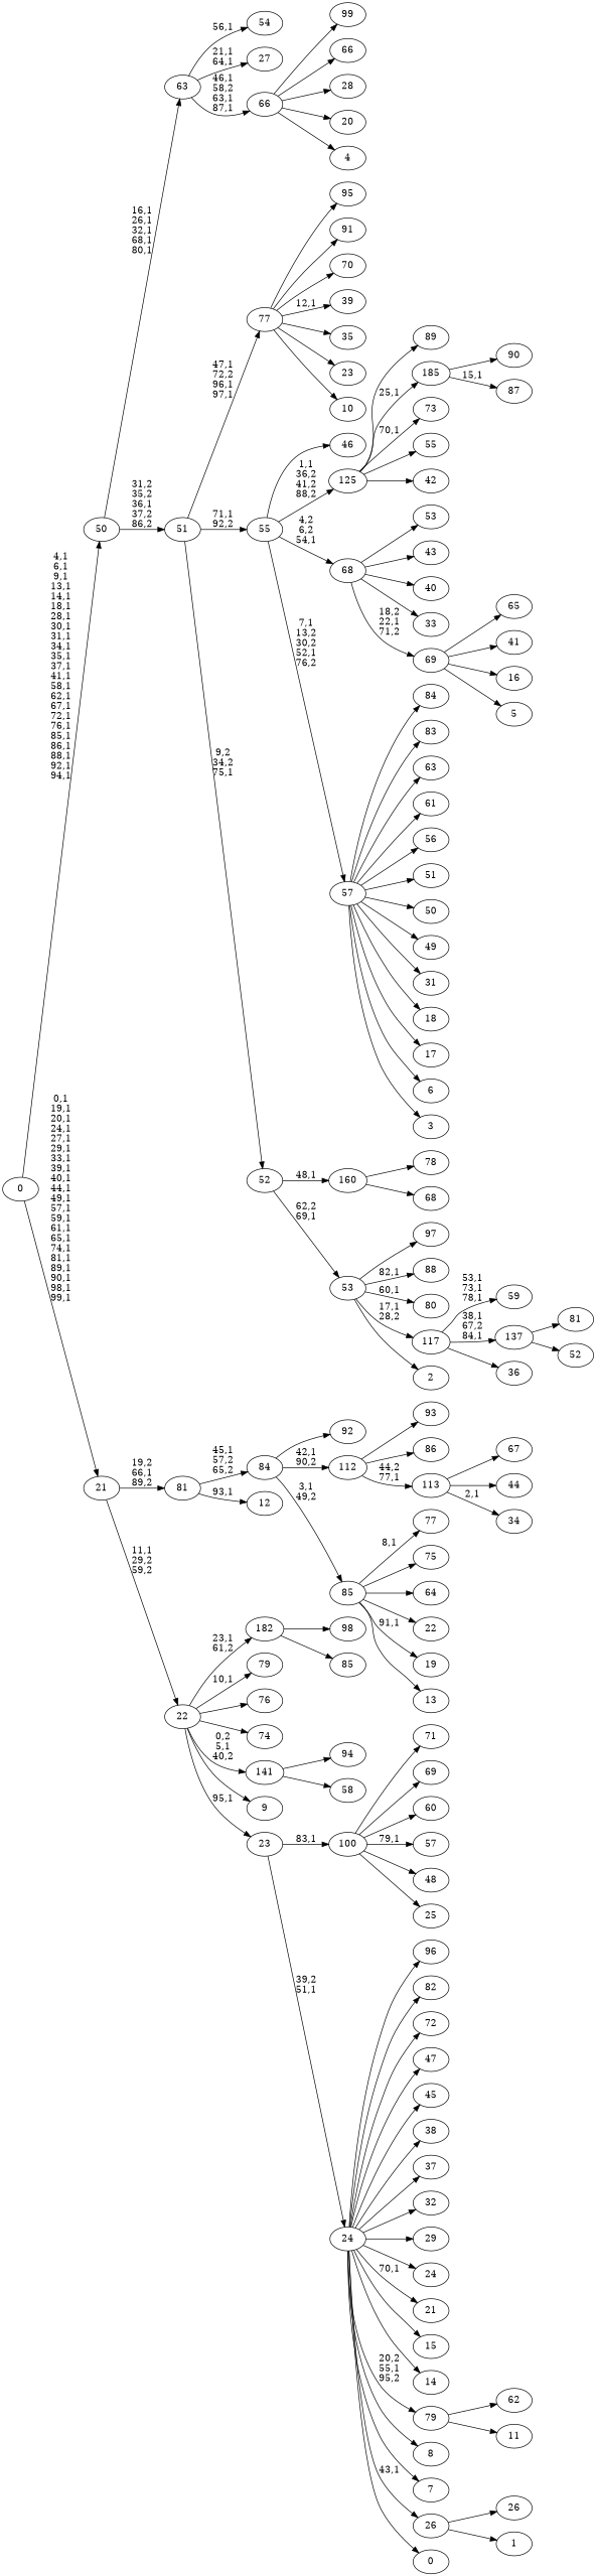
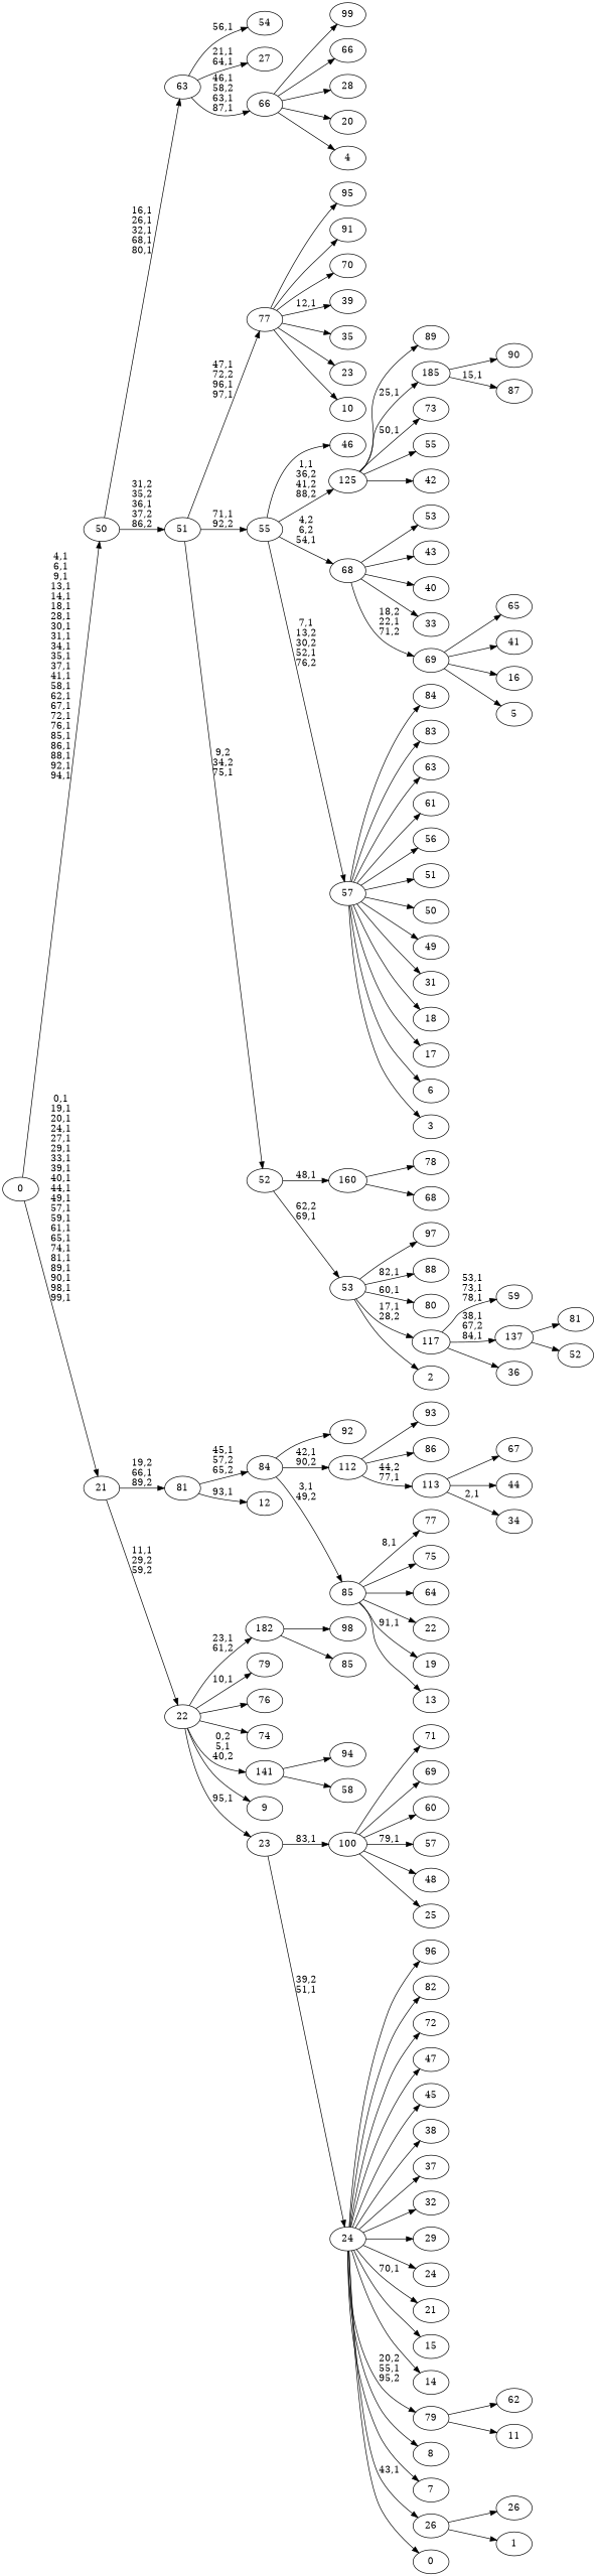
  digraph {
    rankdir=LR
    n1 [label=99]
    n2 [label=98]
    n3 [label=97]
    n4 [label=96]
    n5 [label=95]
    n6 [label=94]
    n7 [label=93]
    n8 [label=92]
    n9 [label=91]
    n10 [label=90]
    n11 [label=89]
    n12 [label=88]
    n13 [label=87]
    185
    n15 [label=86]
    n16 [label=85]
    182
    n18 [label=84]
    n19 [label=83]
    n20 [label=82]
    n21 [label=81]
    n22 [label=80]
    n23 [label=79]
    n24 [label=78]
    n25 [label=77]
    n26 [label=76]
    n27 [label=75]
    n28 [label=74]
    n29 [label=73]
    n30 [label=72]
    n31 [label=71]
    n32 [label=70]
    n33 [label=69]
    n34 [label=68]
    160
    n36 [label=67]
    n37 [label=66]
    n38 [label=65]
    n39 [label=64]
    n40 [label=63]
    n41 [label=62]
    n42 [label=61]
    n43 [label=60]
    n44 [label=59]
    n45 [label=58]
    n46 [label=141]
    n47 [label=57]
    n48 [label=56]
    n49 [label=55]
    n50 [label=54]
    n51 [label=53]
    n52 [label=52]
    137
    n54 [label=51]
    n55 [label=50]
    n56 [label=49]
    n57 [label=48]
    n58 [label=47]
    n59 [label=46]
    n60 [label=45]
    n61 [label=44]
    n62 [label=43]
    n63 [label=42]
    125
    n65 [label=41]
    n66 [label=40]
    n67 [label=39]
    n68 [label=38]
    n69 [label=37]
    n70 [label=36]
    117
    n72 [label=35]
    n73 [label=34]
    113
    112
    n76 [label=33]
    n77 [label=32]
    n78 [label=31]
    n79 [label=29]
    n80 [label=28]
    n81 [label=27]
    n82 [label=26]
    n83 [label=25]
    100
    n85 [label=24]
    n86 [label=23]
    n87 [label=22]
    n88 [label=21]
    n89 [label=20]
    n90 [label=19]
    n91 [label=18]
    n92 [label=17]
    n93 [label=16]
    n94 [label=15]
    n95 [label=14]
    n96 [label=13]
    85
    84
    n99 [label=12]
    81
    n101 [label=11]
    79
    n103 [label=10]
    77
    n105 [label=9]
    n106 [label=8]
    n107 [label=7]
    n108 [label=6]
    n109 [label=5]
    69
    68
    n112 [label=4]
    66
    63
    n115 [label=3]
    57
    55
    n118 [label=2]
    53
    52
    51
    50
    n123 [label=1]
    26
    n125 [label=0]
    24
    23
    22
    21
    0
    185 -> n10
    185 -> n13 [label="15,1"]
    182 -> n2
    182 -> n16
    160 -> n24
    160 -> n34
    n46 -> n6
    n46 -> n45
    137 -> n21
    137 -> n52
    125 -> n11
    125 -> 185 [label="25,1"]
-   125 -> n29 [label="70,1"]
+   125 -> n29 [label="50,1"]
    125 -> n49
    125 -> n63
    117 -> n44 [label="53,1\n73,1\n78,1"]
    117 -> 137 [label="38,1\n67,2\n84,1"]
    117 -> n70
    113 -> n36
    113 -> n61
    113 -> n73 [label="2,1"]
    112 -> n7
    112 -> n15
    112 -> 113 [label="44,2\n77,1"]
    100 -> n31
    100 -> n33
    100 -> n43
    100 -> n47 [label="79,1"]
    100 -> n57
    100 -> n83
    85 -> n25 [label="8,1"]
    85 -> n27
    85 -> n39
    85 -> n87
    85 -> n90 [label="91,1"]
    85 -> n96
    84 -> n8
    84 -> 112 [label="42,1\n90,2"]
    84 -> 85 [label="3,1\n49,2"]
    81 -> 84 [label="45,1\n57,2\n65,2"]
    81 -> n99 [label="93,1"]
    79 -> n41
    79 -> n101
    77 -> n5
    77 -> n9
    77 -> n32
    77 -> n67 [label="12,1"]
    77 -> n72
    77 -> n86
    77 -> n103
    69 -> n38
    69 -> n65
    69 -> n93
    69 -> n109
    68 -> n51
    68 -> n62
    68 -> n66
    68 -> n76
    68 -> 69 [label="18,2\n22,1\n71,2"]
    66 -> n1
    66 -> n37
    66 -> n80
    66 -> n89
    66 -> n112
    63 -> n50 [label="56,1"]
    63 -> n81 [label="21,1\n64,1"]
    63 -> 66 [label="46,1\n58,2\n63,1\n87,1"]
    57 -> n18
    57 -> n19
    57 -> n40
    57 -> n42
    57 -> n48
    57 -> n54
    57 -> n55
    57 -> n56
    57 -> n78
    57 -> n91
    57 -> n92
    57 -> n108
    57 -> n115
    55 -> n59
    55 -> 125 [label="1,1\n36,2\n41,2\n88,2"]
    55 -> 68 [label="4,2\n6,2\n54,1"]
    55 -> 57 [label="7,1\n13,2\n30,2\n52,1\n76,2"]
    53 -> n3
    53 -> n12 [label="82,1"]
    53 -> n22 [label="60,1"]
    53 -> 117 [label="17,1\n28,2"]
    53 -> n118
    52 -> 160 [label="48,1"]
    52 -> 53 [label="62,2\n69,1"]
    51 -> 77 [label="47,1\n72,2\n96,1\n97,1"]
    51 -> 55 [label="71,1\n92,2"]
    51 -> 52 [label="9,2\n34,2\n75,1"]
    50 -> 63 [label="16,1\n26,1\n32,1\n68,1\n80,1"]
    50 -> 51 [label="31,2\n35,2\n36,1\n37,2\n86,2"]
    26 -> n82
    26 -> n123
    24 -> n4
    24 -> n20
    24 -> n30
    24 -> n58
    24 -> n60
    24 -> n68
    24 -> n69
    24 -> n77
    24 -> n79
    24 -> n85
    24 -> n88 [label="70,1"]
    24 -> n94
    24 -> n95
    24 -> 79 [label="20,2\n55,1\n95,2"]
    24 -> n106
    24 -> n107
    24 -> 26 [label="43,1"]
    24 -> n125
    23 -> 100 [label="83,1"]
    23 -> 24 [label="39,2\n51,1"]
    22 -> 182 [label="23,1\n61,2"]
    22 -> n23 [label="10,1"]
    22 -> n26
    22 -> n28
    22 -> n46 [label="0,2\n5,1\n40,2"]
    22 -> n105
    22 -> 23 [label="95,1"]
    21 -> 81 [label="19,2\n66,1\n89,2"]
    21 -> 22 [label="11,1\n29,2\n59,2"]
    0 -> 50 [label="4,1\n6,1\n9,1\n13,1\n14,1\n18,1\n28,1\n30,1\n31,1\n34,1\n35,1\n37,1\n41,1\n58,1\n62,1\n67,1\n72,1\n76,1\n85,1\n86,1\n88,1\n92,1\n94,1"]
    0 -> 21 [label="0,1\n19,1\n20,1\n24,1\n27,1\n29,1\n33,1\n39,1\n40,1\n44,1\n49,1\n57,1\n59,1\n61,1\n65,1\n74,1\n81,1\n89,1\n90,1\n98,1\n99,1"]
  }
